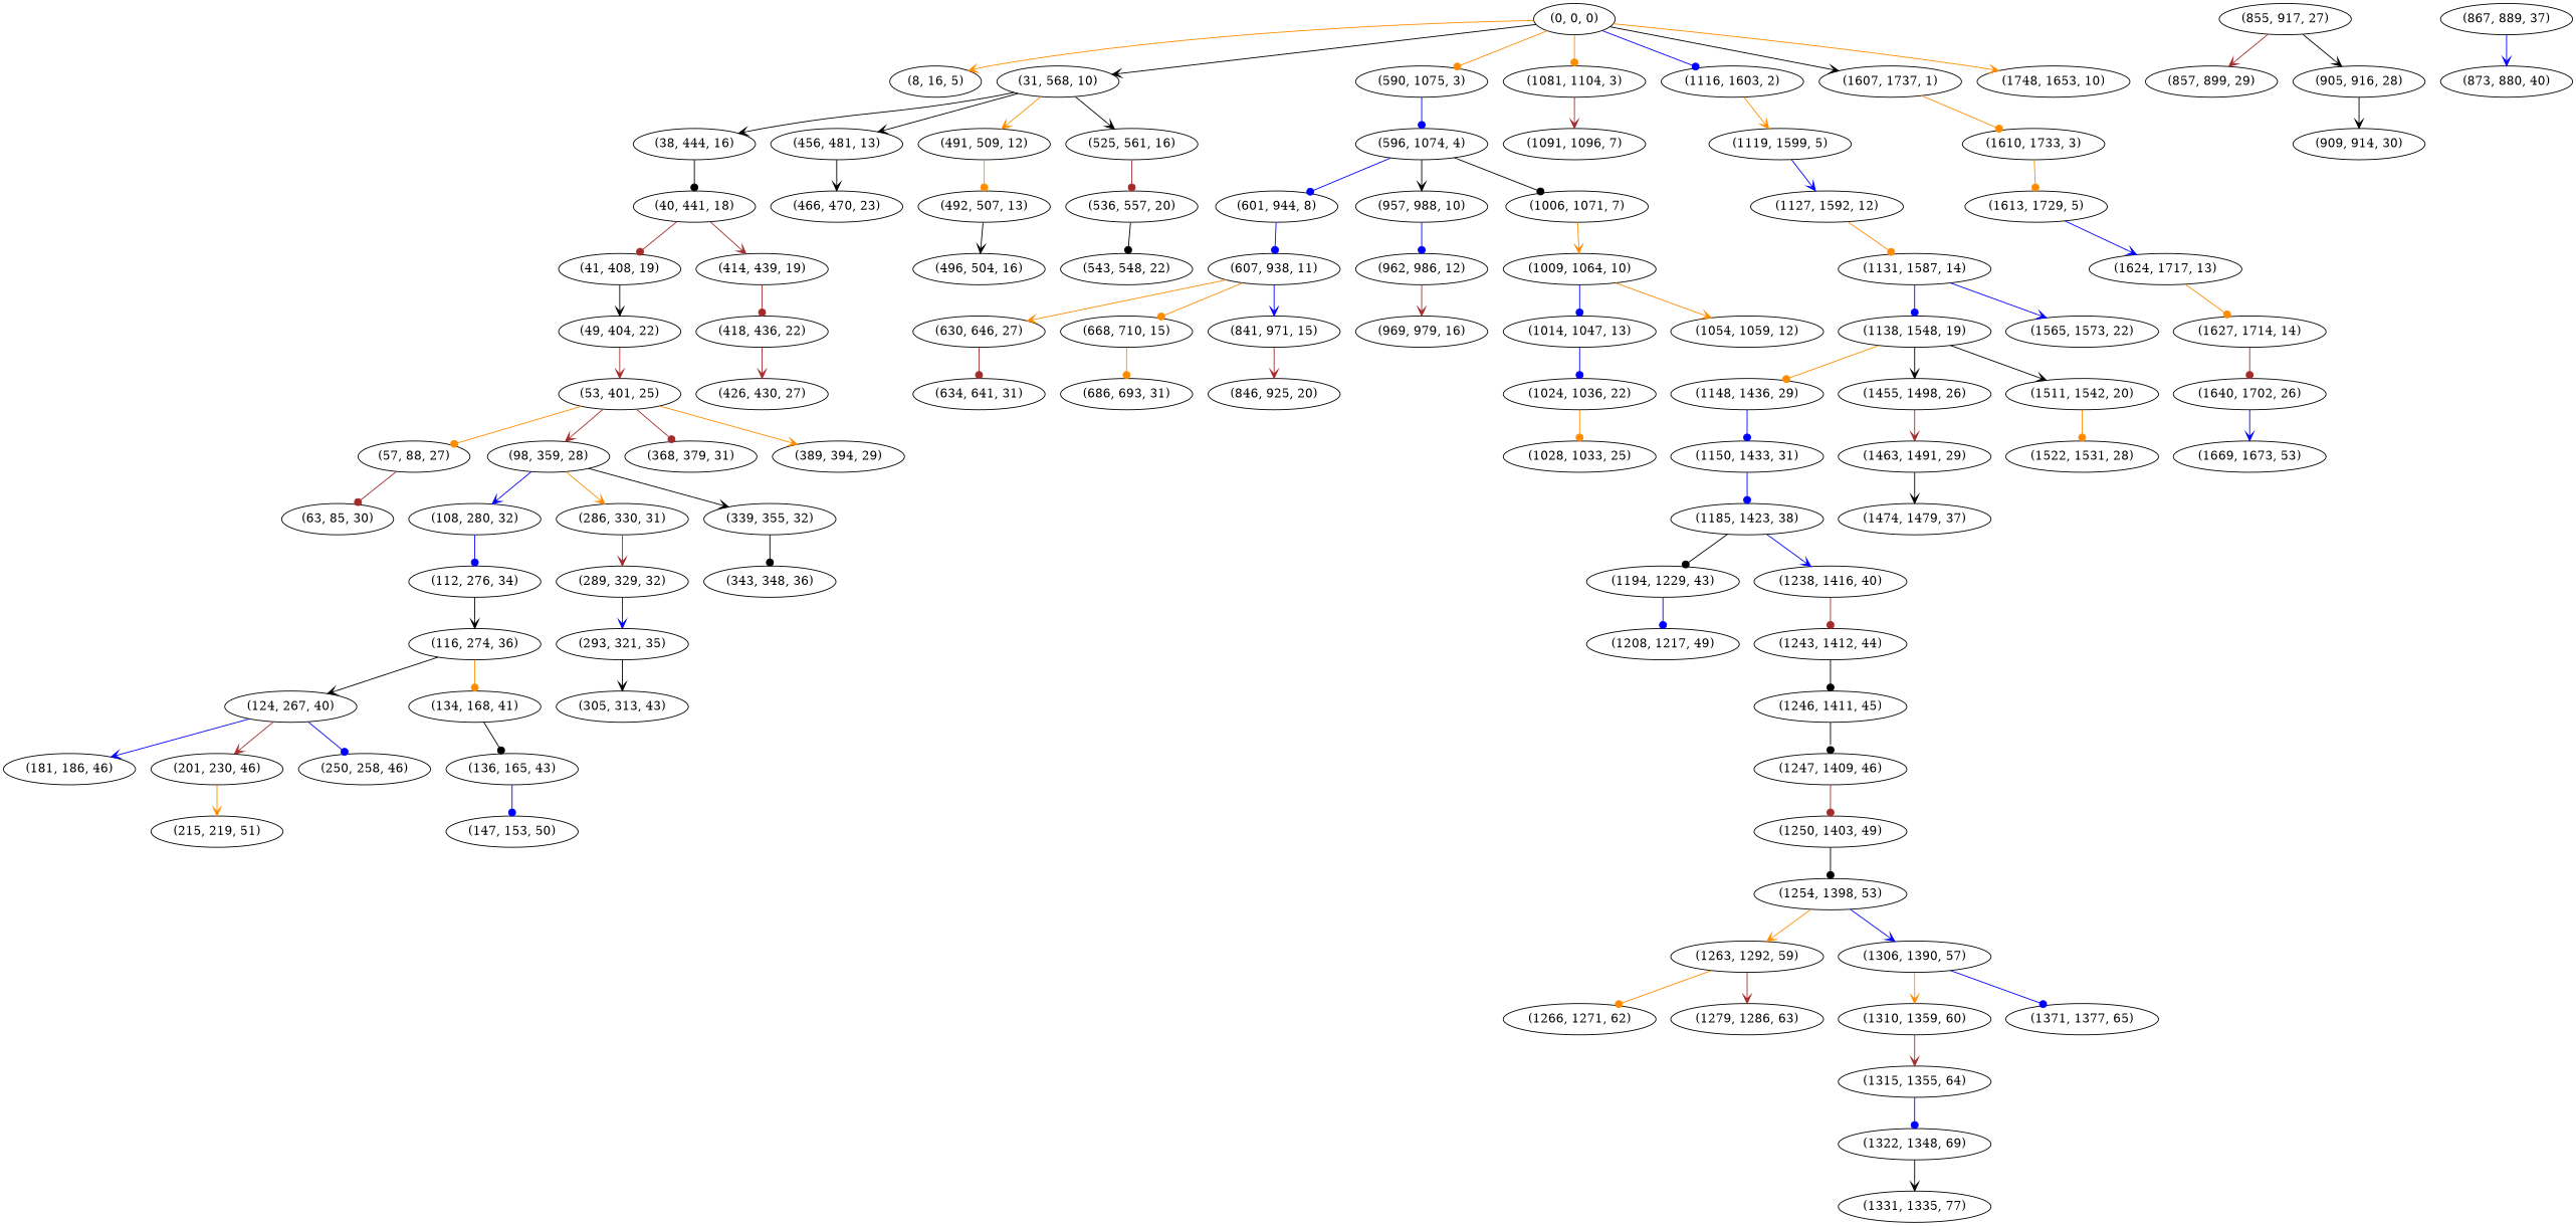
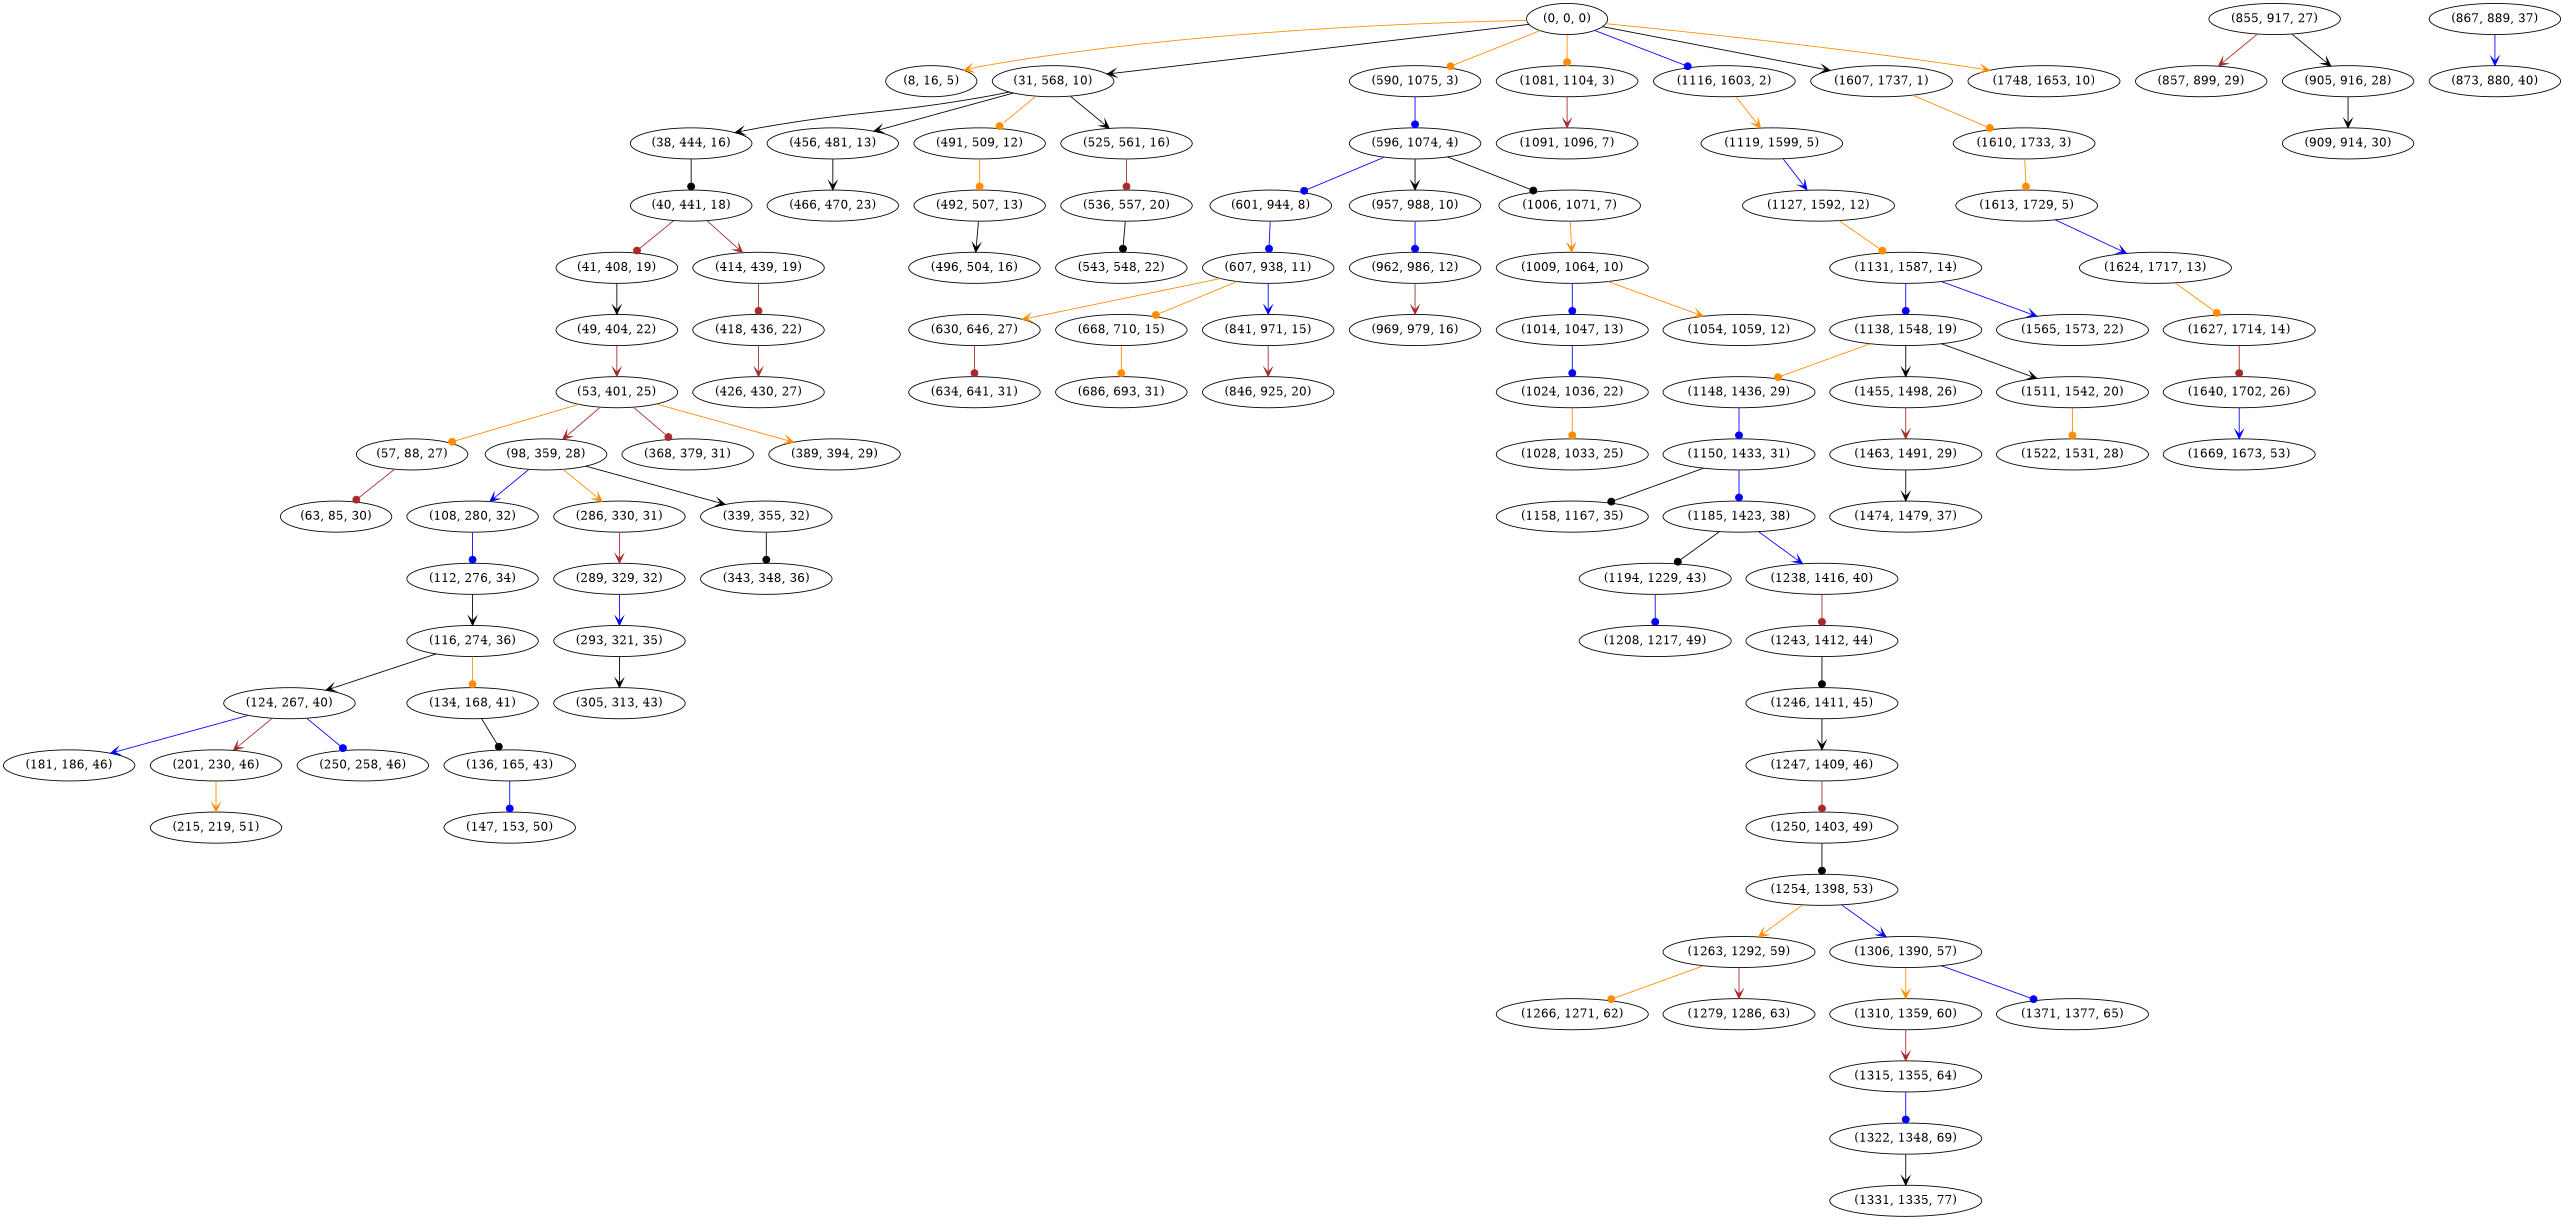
  digraph {
    edge [arrowhead=vee color=black]
    "(0, 0, 0)"
    "(8, 16, 5)"
    "(31, 568, 10)"
    "(590, 1075, 3)"
    "(1081, 1104, 3)"
    "(1116, 1603, 2)"
    "(1607, 1737, 1)"
    n8 [label="(1748, 1653, 10)"]
    "(38, 444, 16)"
    "(456, 481, 13)"
    "(491, 509, 12)"
    "(525, 561, 16)"
    "(596, 1074, 4)"
    "(1091, 1096, 7)"
    "(1119, 1599, 5)"
    "(1610, 1733, 3)"
    "(40, 441, 18)"
    "(466, 470, 23)"
    "(492, 507, 13)"
    "(536, 557, 20)"
    "(41, 408, 19)"
    "(414, 439, 19)"
    "(49, 404, 22)"
    "(418, 436, 22)"
    "(53, 401, 25)"
    "(57, 88, 27)"
    "(98, 359, 28)"
    "(368, 379, 31)"
    "(389, 394, 29)"
    "(63, 85, 30)"
    "(108, 280, 32)"
    "(286, 330, 31)"
    "(339, 355, 32)"
    "(112, 276, 34)"
    "(289, 329, 32)"
    "(343, 348, 36)"
    "(116, 274, 36)"
    "(124, 267, 40)"
    "(134, 168, 41)"
    "(181, 186, 46)"
    "(201, 230, 46)"
    "(250, 258, 46)"
    "(136, 165, 43)"
    "(215, 219, 51)"
    "(147, 153, 50)"
    "(293, 321, 35)"
    "(305, 313, 43)"
    "(426, 430, 27)"
    "(496, 504, 16)"
    "(543, 548, 22)"
    "(601, 944, 8)"
    "(957, 988, 10)"
    "(1006, 1071, 7)"
    "(607, 938, 11)"
    "(962, 986, 12)"
    "(1009, 1064, 10)"
    "(630, 646, 27)"
    "(668, 710, 15)"
    n59 [label="(841, 971, 15)"]
    "(634, 641, 31)"
    "(686, 693, 31)"
    "(846, 925, 20)"
    "(855, 917, 27)"
    "(857, 899, 29)"
    "(905, 916, 28)"
    "(909, 914, 30)"
    "(867, 889, 37)"
    "(873, 880, 40)"
    "(969, 979, 16)"
    "(1014, 1047, 13)"
    "(1054, 1059, 12)"
    "(1024, 1036, 22)"
    "(1028, 1033, 25)"
    "(1127, 1592, 12)"
    "(1131, 1587, 14)"
    "(1138, 1548, 19)"
    "(1565, 1573, 22)"
    "(1148, 1436, 29)"
    "(1455, 1498, 26)"
    "(1511, 1542, 20)"
    "(1150, 1433, 31)"
    "(1463, 1491, 29)"
    "(1522, 1531, 28)"
+   "(1158, 1167, 35)"
    "(1185, 1423, 38)"
    "(1194, 1229, 43)"
    "(1238, 1416, 40)"
    "(1208, 1217, 49)"
    "(1243, 1412, 44)"
    "(1246, 1411, 45)"
    "(1247, 1409, 46)"
    "(1250, 1403, 49)"
    "(1254, 1398, 53)"
    "(1263, 1292, 59)"
    "(1306, 1390, 57)"
    "(1266, 1271, 62)"
    "(1279, 1286, 63)"
    "(1310, 1359, 60)"
    "(1371, 1377, 65)"
    "(1315, 1355, 64)"
    "(1322, 1348, 69)"
    "(1331, 1335, 77)"
    "(1474, 1479, 37)"
    "(1613, 1729, 5)"
    "(1624, 1717, 13)"
    "(1627, 1714, 14)"
    "(1640, 1702, 26)"
    "(1669, 1673, 53)"
    "(0, 0, 0)" -> "(8, 16, 5)" [color=darkorange]
    "(0, 0, 0)" -> "(31, 568, 10)"
    "(0, 0, 0)" -> "(590, 1075, 3)" [arrowhead=dot color=darkorange]
    "(0, 0, 0)" -> "(1081, 1104, 3)" [arrowhead=dot color=darkorange]
    "(0, 0, 0)" -> "(1116, 1603, 2)" [arrowhead=dot color=blue]
    "(0, 0, 0)" -> "(1607, 1737, 1)"
    "(0, 0, 0)" -> n8 [color=darkorange]
    "(31, 568, 10)" -> "(38, 444, 16)"
    "(31, 568, 10)" -> "(456, 481, 13)"
-   "(31, 568, 10)" -> "(491, 509, 12)" [color=darkorange]
+   "(31, 568, 10)" -> "(491, 509, 12)" [arrowhead=dot color=darkorange]
    "(31, 568, 10)" -> "(525, 561, 16)"
    "(590, 1075, 3)" -> "(596, 1074, 4)" [arrowhead=dot color=blue]
    "(1081, 1104, 3)" -> "(1091, 1096, 7)" [color=brown]
    "(1116, 1603, 2)" -> "(1119, 1599, 5)" [color=darkorange]
    "(1607, 1737, 1)" -> "(1610, 1733, 3)" [arrowhead=dot color=darkorange]
    "(38, 444, 16)" -> "(40, 441, 18)" [arrowhead=dot]
    "(456, 481, 13)" -> "(466, 470, 23)"
    "(491, 509, 12)" -> "(492, 507, 13)" [arrowhead=dot color=darkorange]
    "(525, 561, 16)" -> "(536, 557, 20)" [arrowhead=dot color=brown]
    "(596, 1074, 4)" -> "(601, 944, 8)" [arrowhead=dot color=blue]
    "(596, 1074, 4)" -> "(957, 988, 10)"
    "(596, 1074, 4)" -> "(1006, 1071, 7)" [arrowhead=dot]
    "(1119, 1599, 5)" -> "(1127, 1592, 12)" [color=blue]
    "(1610, 1733, 3)" -> "(1613, 1729, 5)" [arrowhead=dot color=darkorange]
    "(40, 441, 18)" -> "(41, 408, 19)" [arrowhead=dot color=brown]
    "(40, 441, 18)" -> "(414, 439, 19)" [color=brown]
    "(492, 507, 13)" -> "(496, 504, 16)"
    "(536, 557, 20)" -> "(543, 548, 22)" [arrowhead=dot]
    "(41, 408, 19)" -> "(49, 404, 22)"
    "(414, 439, 19)" -> "(418, 436, 22)" [arrowhead=dot color=brown]
    "(49, 404, 22)" -> "(53, 401, 25)" [color=brown]
    "(418, 436, 22)" -> "(426, 430, 27)" [color=brown]
    "(53, 401, 25)" -> "(57, 88, 27)" [arrowhead=dot color=darkorange]
    "(53, 401, 25)" -> "(98, 359, 28)" [color=brown]
    "(53, 401, 25)" -> "(368, 379, 31)" [arrowhead=dot color=brown]
    "(53, 401, 25)" -> "(389, 394, 29)" [color=darkorange]
    "(57, 88, 27)" -> "(63, 85, 30)" [arrowhead=dot color=brown]
    "(98, 359, 28)" -> "(108, 280, 32)" [color=blue]
    "(98, 359, 28)" -> "(286, 330, 31)" [color=darkorange]
    "(98, 359, 28)" -> "(339, 355, 32)"
    "(108, 280, 32)" -> "(112, 276, 34)" [arrowhead=dot color=blue]
    "(286, 330, 31)" -> "(289, 329, 32)" [color=brown]
    "(339, 355, 32)" -> "(343, 348, 36)" [arrowhead=dot]
    "(112, 276, 34)" -> "(116, 274, 36)"
    "(289, 329, 32)" -> "(293, 321, 35)" [color=blue]
    "(116, 274, 36)" -> "(124, 267, 40)"
    "(116, 274, 36)" -> "(134, 168, 41)" [arrowhead=dot color=darkorange]
    "(124, 267, 40)" -> "(181, 186, 46)" [color=blue]
    "(124, 267, 40)" -> "(201, 230, 46)" [color=brown]
    "(124, 267, 40)" -> "(250, 258, 46)" [arrowhead=dot color=blue]
    "(134, 168, 41)" -> "(136, 165, 43)" [arrowhead=dot]
    "(201, 230, 46)" -> "(215, 219, 51)" [color=darkorange]
    "(136, 165, 43)" -> "(147, 153, 50)" [arrowhead=dot color=blue]
    "(293, 321, 35)" -> "(305, 313, 43)"
    "(601, 944, 8)" -> "(607, 938, 11)" [arrowhead=dot color=blue]
    "(957, 988, 10)" -> "(962, 986, 12)" [arrowhead=dot color=blue]
    "(1006, 1071, 7)" -> "(1009, 1064, 10)" [color=darkorange]
    "(607, 938, 11)" -> "(630, 646, 27)" [color=darkorange]
    "(607, 938, 11)" -> "(668, 710, 15)" [arrowhead=dot color=darkorange]
    "(607, 938, 11)" -> n59 [color=blue]
    "(962, 986, 12)" -> "(969, 979, 16)" [color=brown]
    "(1009, 1064, 10)" -> "(1014, 1047, 13)" [arrowhead=dot color=blue]
    "(1009, 1064, 10)" -> "(1054, 1059, 12)" [color=darkorange]
    "(630, 646, 27)" -> "(634, 641, 31)" [arrowhead=dot color=brown]
    "(668, 710, 15)" -> "(686, 693, 31)" [arrowhead=dot color=darkorange]
    n59 -> "(846, 925, 20)" [color=brown]
    "(855, 917, 27)" -> "(857, 899, 29)" [color=brown]
    "(855, 917, 27)" -> "(905, 916, 28)"
    "(905, 916, 28)" -> "(909, 914, 30)"
    "(867, 889, 37)" -> "(873, 880, 40)" [color=blue]
    "(1014, 1047, 13)" -> "(1024, 1036, 22)" [arrowhead=dot color=blue]
    "(1024, 1036, 22)" -> "(1028, 1033, 25)" [arrowhead=dot color=darkorange]
    "(1127, 1592, 12)" -> "(1131, 1587, 14)" [arrowhead=dot color=darkorange]
    "(1131, 1587, 14)" -> "(1138, 1548, 19)" [arrowhead=dot color=blue]
    "(1131, 1587, 14)" -> "(1565, 1573, 22)" [color=blue]
    "(1138, 1548, 19)" -> "(1148, 1436, 29)" [arrowhead=dot color=darkorange]
    "(1138, 1548, 19)" -> "(1455, 1498, 26)"
    "(1138, 1548, 19)" -> "(1511, 1542, 20)"
    "(1148, 1436, 29)" -> "(1150, 1433, 31)" [arrowhead=dot color=blue]
    "(1455, 1498, 26)" -> "(1463, 1491, 29)" [color=brown]
    "(1511, 1542, 20)" -> "(1522, 1531, 28)" [arrowhead=dot color=darkorange]
+   "(1150, 1433, 31)" -> "(1158, 1167, 35)" [arrowhead=dot]
    "(1150, 1433, 31)" -> "(1185, 1423, 38)" [arrowhead=dot color=blue]
    "(1463, 1491, 29)" -> "(1474, 1479, 37)"
    "(1185, 1423, 38)" -> "(1194, 1229, 43)" [arrowhead=dot]
    "(1185, 1423, 38)" -> "(1238, 1416, 40)" [color=blue]
    "(1194, 1229, 43)" -> "(1208, 1217, 49)" [arrowhead=dot color=blue]
    "(1238, 1416, 40)" -> "(1243, 1412, 44)" [arrowhead=dot color=brown]
    "(1243, 1412, 44)" -> "(1246, 1411, 45)" [arrowhead=dot]
-   "(1246, 1411, 45)" -> "(1247, 1409, 46)" [arrowhead=dot]
+   "(1246, 1411, 45)" -> "(1247, 1409, 46)"
    "(1247, 1409, 46)" -> "(1250, 1403, 49)" [arrowhead=dot color=brown]
    "(1250, 1403, 49)" -> "(1254, 1398, 53)" [arrowhead=dot]
    "(1254, 1398, 53)" -> "(1263, 1292, 59)" [color=darkorange]
    "(1254, 1398, 53)" -> "(1306, 1390, 57)" [color=blue]
    "(1263, 1292, 59)" -> "(1266, 1271, 62)" [arrowhead=dot color=darkorange]
    "(1263, 1292, 59)" -> "(1279, 1286, 63)" [color=brown]
    "(1306, 1390, 57)" -> "(1310, 1359, 60)" [color=darkorange]
    "(1306, 1390, 57)" -> "(1371, 1377, 65)" [arrowhead=dot color=blue]
    "(1310, 1359, 60)" -> "(1315, 1355, 64)" [color=brown]
    "(1315, 1355, 64)" -> "(1322, 1348, 69)" [arrowhead=dot color=blue]
    "(1322, 1348, 69)" -> "(1331, 1335, 77)"
    "(1613, 1729, 5)" -> "(1624, 1717, 13)" [color=blue]
    "(1624, 1717, 13)" -> "(1627, 1714, 14)" [arrowhead=dot color=darkorange]
    "(1627, 1714, 14)" -> "(1640, 1702, 26)" [arrowhead=dot color=brown]
    "(1640, 1702, 26)" -> "(1669, 1673, 53)" [color=blue]
  }
